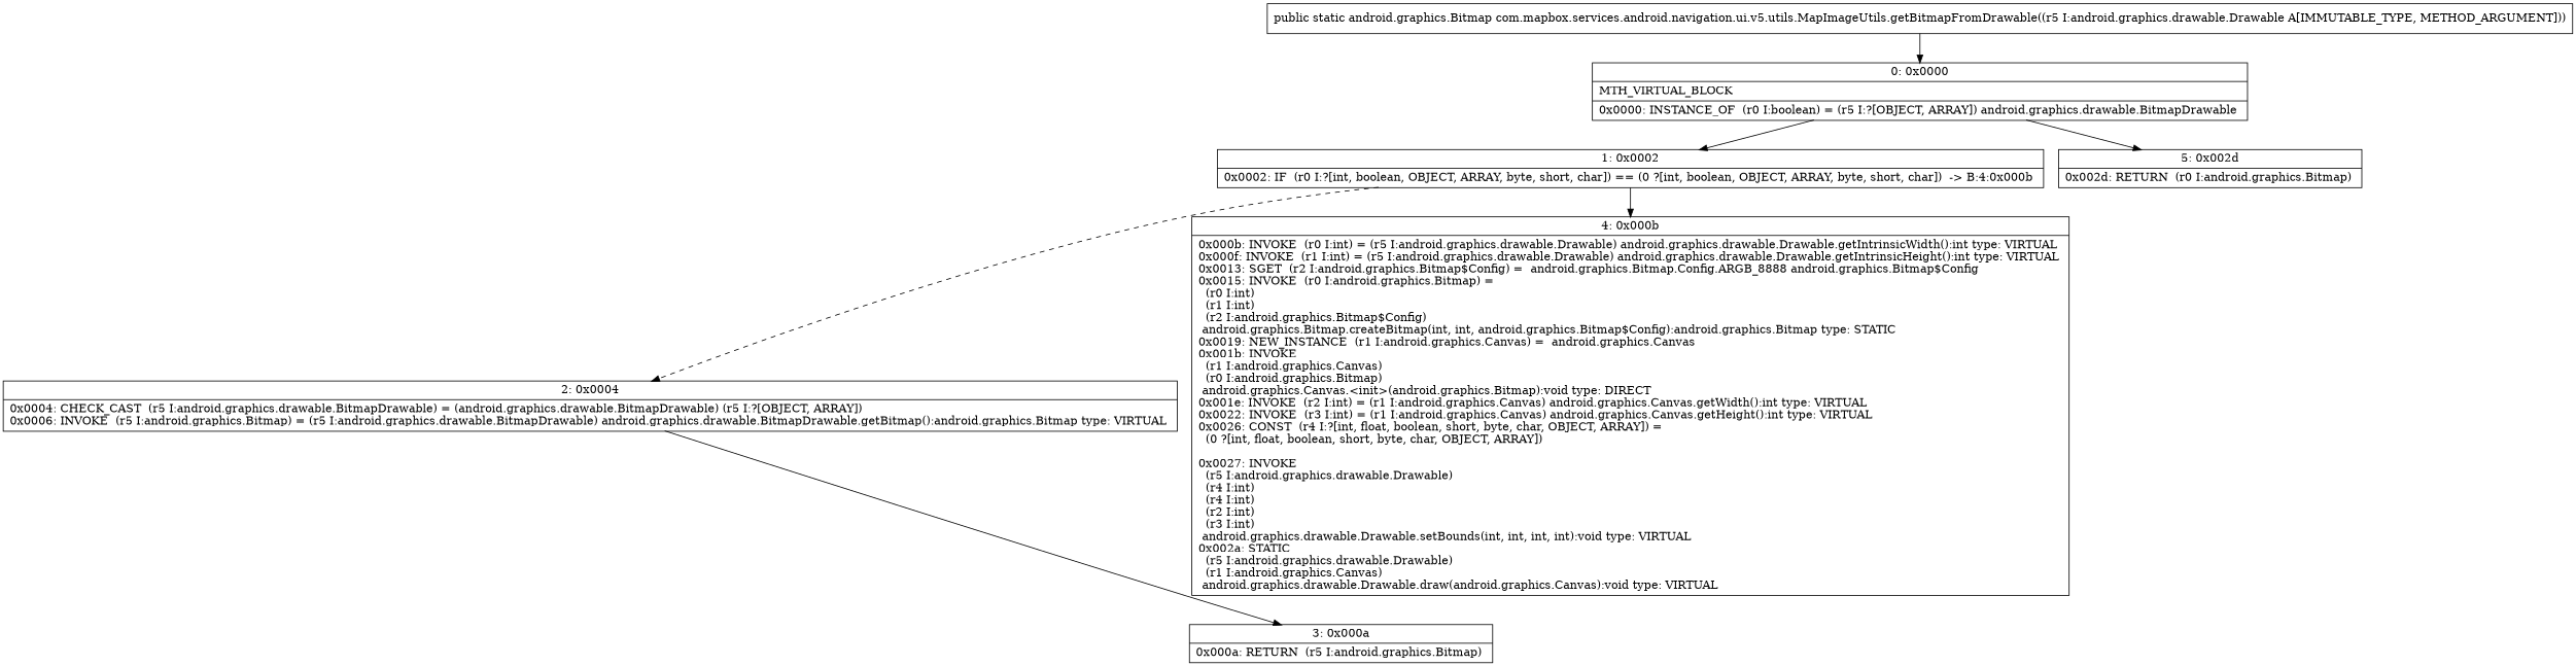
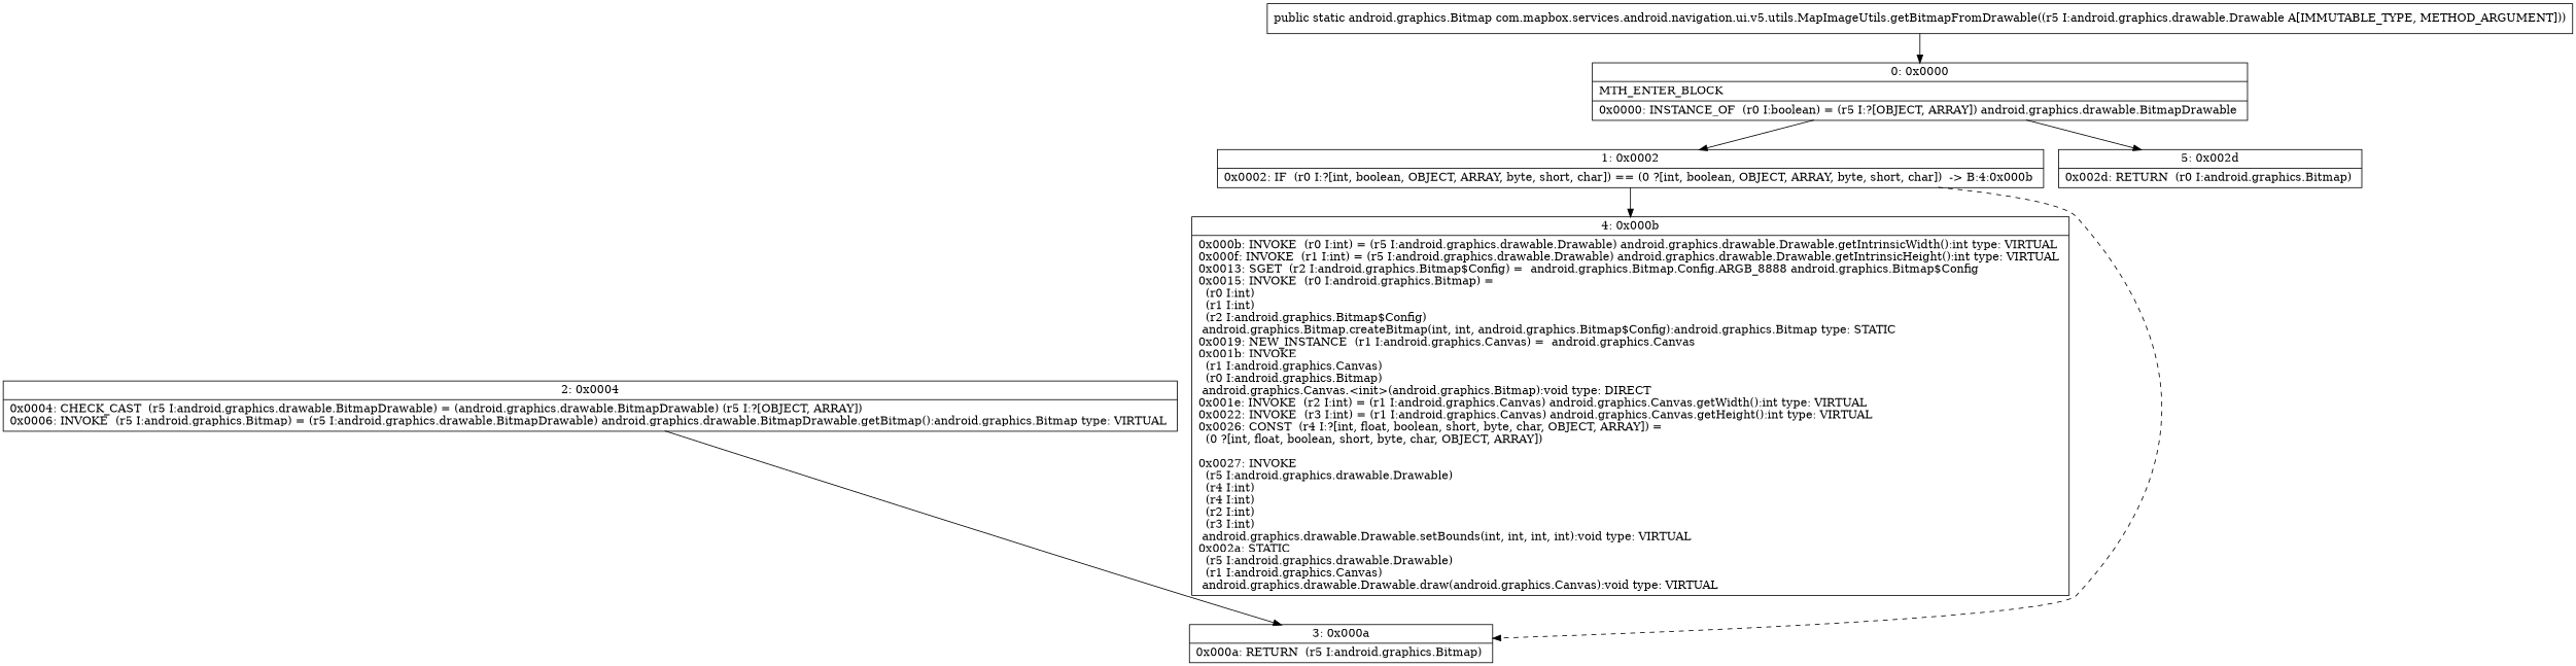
  digraph {
    node [shape=record]
-   n1 [label="{0\:\ 0x0000|MTH_VIRTUAL_BLOCK\l|0x0000: INSTANCE_OF  (r0 I:boolean) = (r5 I:?[OBJECT, ARRAY]) android.graphics.drawable.BitmapDrawable \l}"]
+   n1 [label="{0\:\ 0x0000|MTH_ENTER_BLOCK\l|0x0000: INSTANCE_OF  (r0 I:boolean) = (r5 I:?[OBJECT, ARRAY]) android.graphics.drawable.BitmapDrawable \l}"]
    n2 [label="{1\:\ 0x0002|0x0002: IF  (r0 I:?[int, boolean, OBJECT, ARRAY, byte, short, char]) == (0 ?[int, boolean, OBJECT, ARRAY, byte, short, char])  \-\> B:4:0x000b \l}"]
    n3 [label="{5\:\ 0x002d|0x002d: RETURN  (r0 I:android.graphics.Bitmap) \l}"]
    n4 [label="{2\:\ 0x0004|0x0004: CHECK_CAST  (r5 I:android.graphics.drawable.BitmapDrawable) = (android.graphics.drawable.BitmapDrawable) (r5 I:?[OBJECT, ARRAY]) \l0x0006: INVOKE  (r5 I:android.graphics.Bitmap) = (r5 I:android.graphics.drawable.BitmapDrawable) android.graphics.drawable.BitmapDrawable.getBitmap():android.graphics.Bitmap type: VIRTUAL \l}"]
    n5 [label="{4\:\ 0x000b|0x000b: INVOKE  (r0 I:int) = (r5 I:android.graphics.drawable.Drawable) android.graphics.drawable.Drawable.getIntrinsicWidth():int type: VIRTUAL \l0x000f: INVOKE  (r1 I:int) = (r5 I:android.graphics.drawable.Drawable) android.graphics.drawable.Drawable.getIntrinsicHeight():int type: VIRTUAL \l0x0013: SGET  (r2 I:android.graphics.Bitmap$Config) =  android.graphics.Bitmap.Config.ARGB_8888 android.graphics.Bitmap$Config \l0x0015: INVOKE  (r0 I:android.graphics.Bitmap) = \l  (r0 I:int)\l  (r1 I:int)\l  (r2 I:android.graphics.Bitmap$Config)\l android.graphics.Bitmap.createBitmap(int, int, android.graphics.Bitmap$Config):android.graphics.Bitmap type: STATIC \l0x0019: NEW_INSTANCE  (r1 I:android.graphics.Canvas) =  android.graphics.Canvas \l0x001b: INVOKE  \l  (r1 I:android.graphics.Canvas)\l  (r0 I:android.graphics.Bitmap)\l android.graphics.Canvas.\<init\>(android.graphics.Bitmap):void type: DIRECT \l0x001e: INVOKE  (r2 I:int) = (r1 I:android.graphics.Canvas) android.graphics.Canvas.getWidth():int type: VIRTUAL \l0x0022: INVOKE  (r3 I:int) = (r1 I:android.graphics.Canvas) android.graphics.Canvas.getHeight():int type: VIRTUAL \l0x0026: CONST  (r4 I:?[int, float, boolean, short, byte, char, OBJECT, ARRAY]) = \l  (0 ?[int, float, boolean, short, byte, char, OBJECT, ARRAY])\l \l0x0027: INVOKE  \l  (r5 I:android.graphics.drawable.Drawable)\l  (r4 I:int)\l  (r4 I:int)\l  (r2 I:int)\l  (r3 I:int)\l android.graphics.drawable.Drawable.setBounds(int, int, int, int):void type: VIRTUAL \l0x002a: STATIC  \l  (r5 I:android.graphics.drawable.Drawable)\l  (r1 I:android.graphics.Canvas)\l android.graphics.drawable.Drawable.draw(android.graphics.Canvas):void type: VIRTUAL \l}"]
    n6 [label="{3\:\ 0x000a|0x000a: RETURN  (r5 I:android.graphics.Bitmap) \l}"]
    n7 [label="{public static android.graphics.Bitmap com.mapbox.services.android.navigation.ui.v5.utils.MapImageUtils.getBitmapFromDrawable((r5 I:android.graphics.drawable.Drawable A[IMMUTABLE_TYPE, METHOD_ARGUMENT])) }"]
    n1 -> n2
    n1 -> n3
-   n2 -> n4 [style=dashed]
+   n2 -> n6 [style=dashed]
    n2 -> n5
    n4 -> n6
    n7 -> n1
  }
